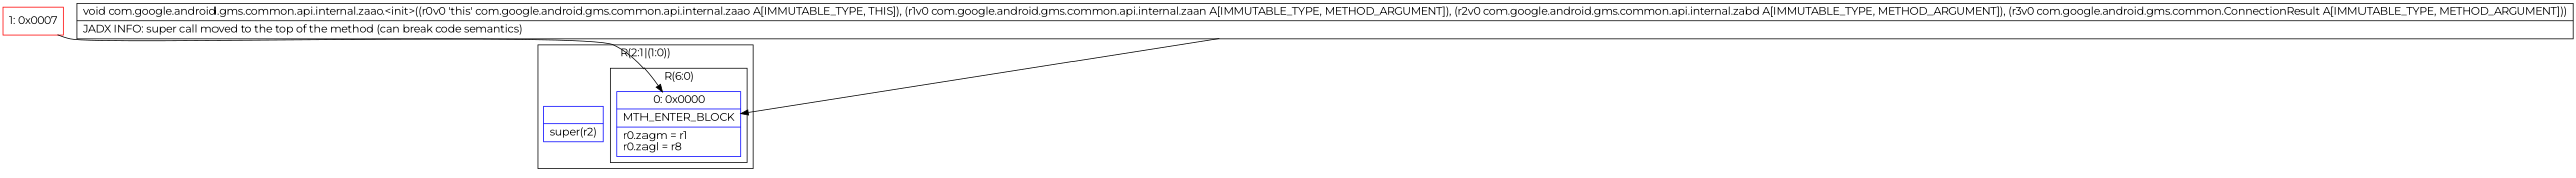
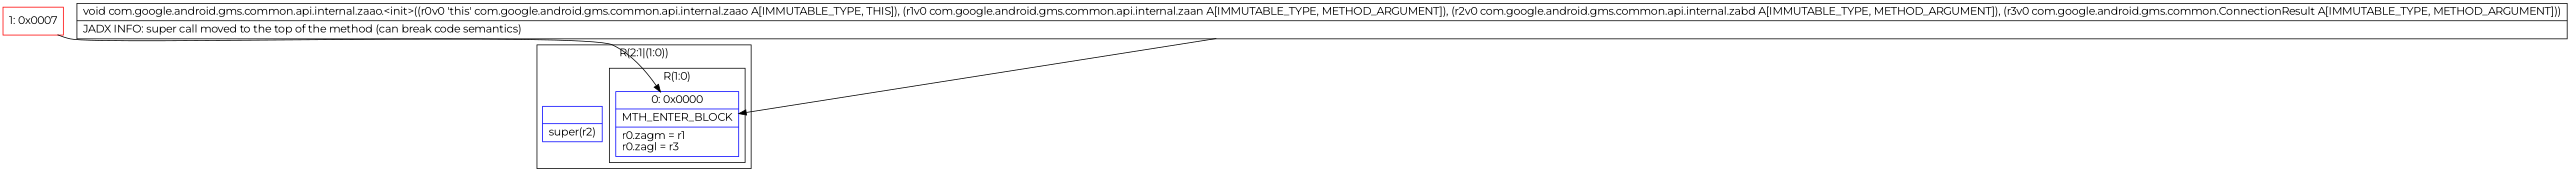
  digraph {
    fontname=Montserrat
    node [color=blue fontname=Montserrat shape=record]
    edge [fontname=Montserrat]
-   n1 [label="{0\:\ 0x0000|MTH_ENTER_BLOCK\l|r0.zagm = r1\lr0.zagl = r8\l}"]
+   n1 [label="{0\:\ 0x0000|MTH_ENTER_BLOCK\l|r0.zagm = r1\lr0.zagl = r3\l}"]
    n2 [label="{|super(r2)\l}"]
    n3 [color=red label="{1\:\ 0x0007}"]
    n4 [label="{void com.google.android.gms.common.api.internal.zaao.\<init\>((r0v0 'this' com.google.android.gms.common.api.internal.zaao A[IMMUTABLE_TYPE, THIS]), (r1v0 com.google.android.gms.common.api.internal.zaan A[IMMUTABLE_TYPE, METHOD_ARGUMENT]), (r2v0 com.google.android.gms.common.api.internal.zabd A[IMMUTABLE_TYPE, METHOD_ARGUMENT]), (r3v0 com.google.android.gms.common.ConnectionResult A[IMMUTABLE_TYPE, METHOD_ARGUMENT]))  | JADX INFO: super call moved to the top of the method (can break code semantics)\l}" color=""]
    subgraph cluster_1 {
      label="R(2:1|(1:0))"
      n2
      subgraph cluster_2 {
-       label="R(6:0)"
+       label="R(1:0)"
        n1
      }
    }
    n3 -> n1
    n4 -> n1
  }
